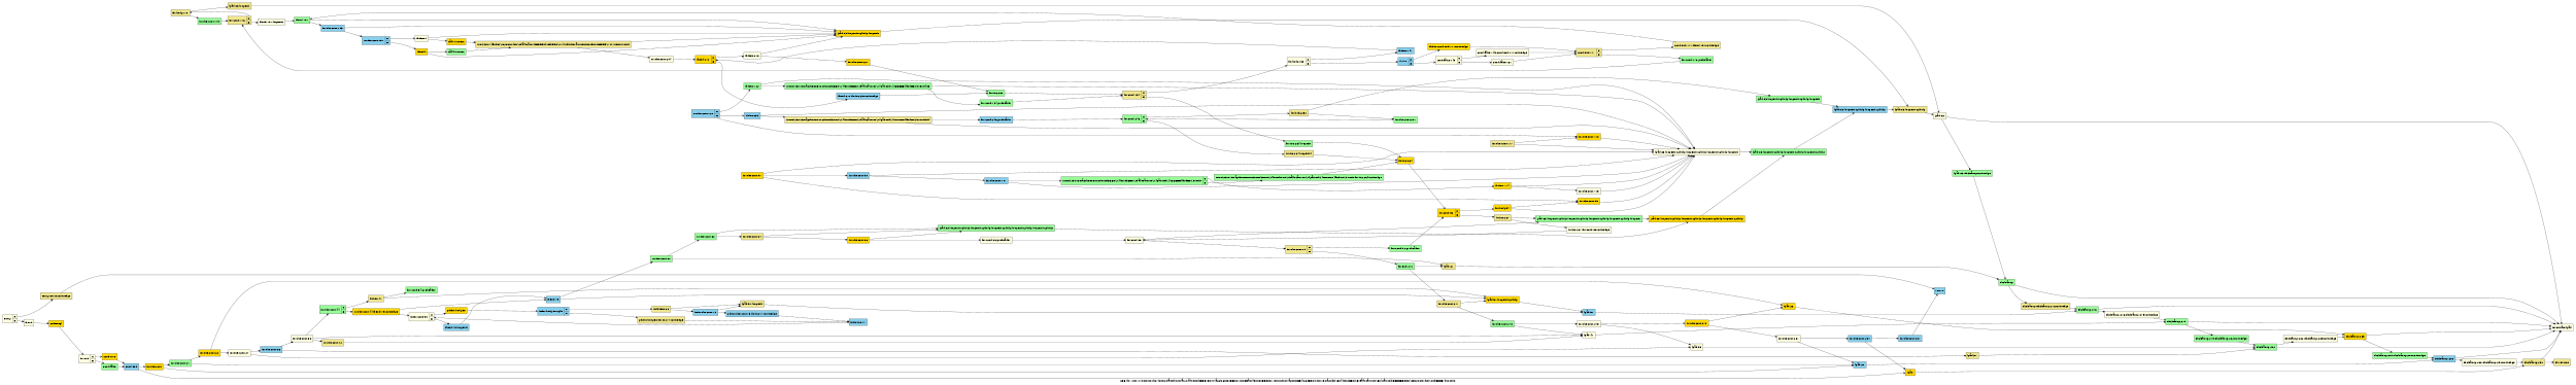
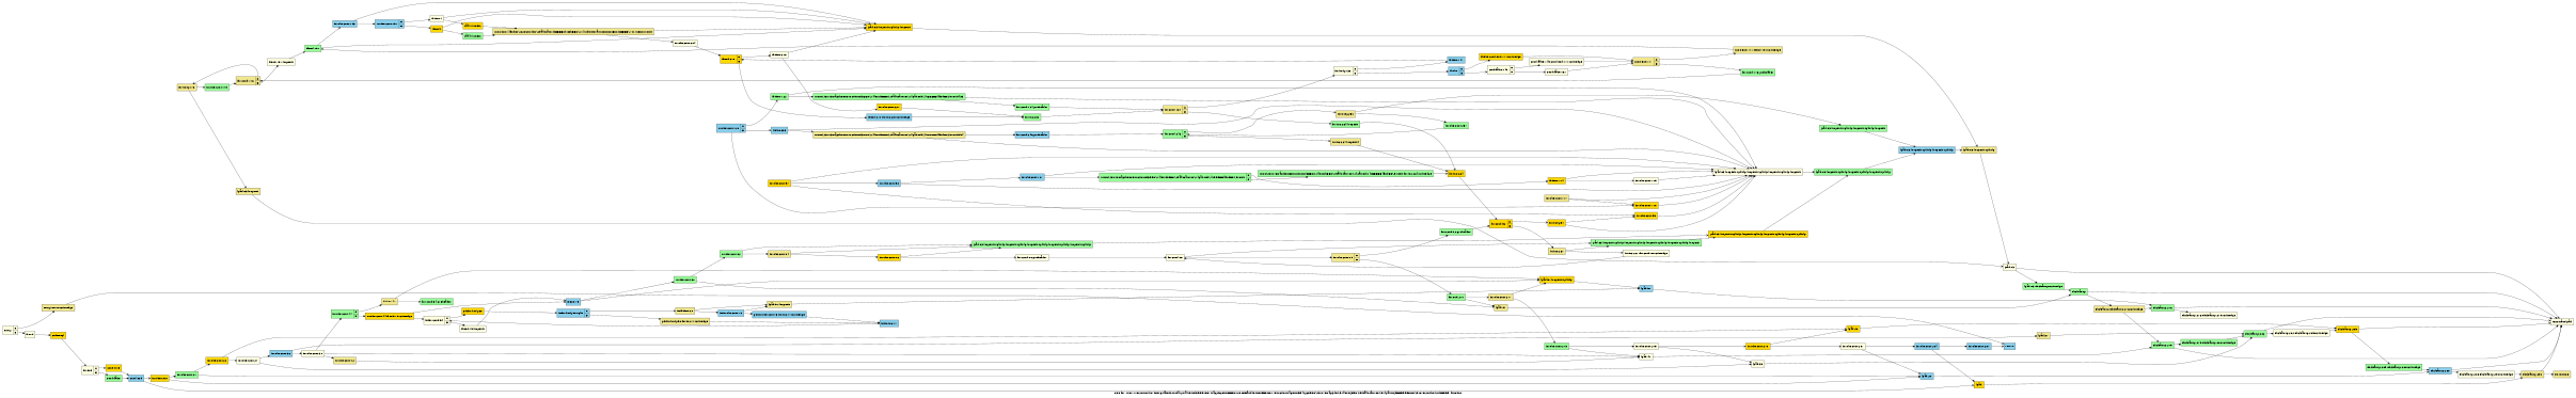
  digraph {
    label="CFG for '_ZN11VectorTools27interpolate_boundary_valuesILi3EEEvRK7MappingIXT_EERK10DoFHandlerIXT_EERKN11FunctionMapIXT_EE4typeERNSt3__13mapIjdNSE_4lessIjEENSE_9allocatorINSE_4pairIKjdEEEEEERKNSE_6vectorIbNSI_IbEEEE' function"
    rankdir=LR
    node [fillcolor=palegreen shape=record style=filled]
    edge [arrowhead=diamond]
    n1 [fillcolor=lightyellow label="{entry|{<s0>T|<s1>F}}"]
    n2 [fillcolor=khaki label="{entry.return_crit_edge}"]
    n3 [fillcolor=lightyellow label="{if.end}"]
    n4 [fillcolor=skyblue label="{return}"]
    n5 [fillcolor=gold label="{codeRepl}"]
    n6 [fillcolor=lightyellow label="{for.end|{<s0>T|<s1>F}}"]
    n7 [fillcolor=gold label="{cond.true}"]
    n8 [label="{cond.false}"]
    n9 [fillcolor=skyblue label="{cond.end}"]
    n10 [fillcolor=gold label="{invoke.cont}"]
    n11 [fillcolor=gold label="{lpad}"]
    n12 [label="{invoke.cont.21}"]
    n13 [fillcolor=skyblue label="{lpad.20}"]
    n14 [fillcolor=khaki label="{ehcleanup.290}"]
    n15 [fillcolor=gold label="{invoke.cont.22}"]
    n16 [fillcolor=skyblue label="{ehcleanup.288}"]
    n17 [fillcolor=lightyellow label="{terminate.lpad}"]
    n18 [fillcolor=khaki label="{eh.resume}"]
    n19 [fillcolor=lightyellow label="{invoke.cont.27}"]
    n20 [fillcolor=gold label="{lpad.26}"]
    n21 [fillcolor=lightyellow label="{ehcleanup.288.ehcleanup.290_crit_edge}"]
    n22 [fillcolor=skyblue label="{invoke.cont.36}"]
    n23 [fillcolor=lightyellow label="{lpad.33}"]
    n24 [fillcolor=gold label="{ehcleanup.285}"]
    n25 [fillcolor=lightyellow label="{invoke.cont.38}"]
    n26 [fillcolor=khaki label="{lpad.37}"]
    n27 [label="{ehcleanup.282}"]
    n28 [label="{ehcleanup.285.ehcleanup.288_crit_edge}"]
    n29 [fillcolor=khaki label="{invoke.cont.42}"]
    n30 [fillcolor=lightyellow label="{lpad.41}"]
    n31 [label="{invoke.cont.44|{<s0>T|<s1>F}}"]
    n32 [fillcolor=lightyellow label="{ehcleanup.282.ehcleanup.285_crit_edge}"]
    n33 [label="{ehcleanup.279}"]
    n34 [fillcolor=khaki label="{if.then.47}"]
    n35 [fillcolor=gold label="{invoke.cont.44.if.end.79_crit_edge}"]
    n36 [label="{ehcleanup.279.ehcleanup.282_crit_edge}"]
    n37 [label="{for.cond.54.preheader}"]
    n38 [fillcolor=gold label="{lpad.51.loopexit.split-lp}"]
    n39 [fillcolor=skyblue label="{if.end.79}"]
    n40 [fillcolor=lightyellow label="{it_for.cond.54|{<s0>T|<s1>F}}"]
    n41 [fillcolor=skyblue label="{lpad.51}"]
    n42 [label="{invoke.cont.80}"]
    n43 [label="{invoke.cont.82}"]
    n44 [fillcolor=khaki label="{lpad.81}"]
    n45 [fillcolor=gold label="{pd_for.body.58}"]
-   n46 [fillcolor=skyblue label="{if.end.79.loopexit}"]
+   n46 [fillcolor=lightyellow label="{if.end.79.loopexit}"]
    n47 [label="{ehcleanup.276}"]
    n48 [fillcolor=skyblue label="{it_for.body.58.split|{<s0>T|<s1>F}}"]
    n49 [fillcolor=khaki label="{it_if.then.68}"]
    n50 [fillcolor=khaki label="{pd_for.body.58.for.inc.77_crit_edge}"]
    n51 [fillcolor=skyblue label="{it_invoke.cont.73}"]
    n52 [fillcolor=khaki label="{lpad.51.loopexit}"]
    n53 [fillcolor=skyblue label="{it_for.inc.77}"]
    n54 [fillcolor=skyblue label="{pd_invoke.cont.73.for.inc.77_crit_edge}"]
    n55 [fillcolor=lightyellow label="{ehcleanup.276.ehcleanup.279_crit_edge}"]
    n56 [fillcolor=khaki label="{invoke.cont.84}"]
    n57 [label="{lpad.83.loopexit.split-lp.loopexit.split-lp.loopexit.split-lp.loopexit.split-lp.loopexit.split-lp}"]
    n58 [label="{ehcleanup}"]
    n59 [fillcolor=gold label="{invoke.cont.86}"]
    n60 [fillcolor=gold label="{lpad.83.loopexit.split-lp.loopexit.split-lp.loopexit.split-lp.loopexit.split-lp}"]
    n61 [fillcolor=khaki label="{ehcleanup.ehcleanup.276_crit_edge}"]
    n62 [fillcolor=lightyellow label="{for.cond.88.preheader}"]
    n63 [label="{lpad.83.loopexit.split-lp.loopexit.split-lp.loopexit.split-lp}"]
    n64 [fillcolor=lightyellow label="{for.cond.88}"]
    n65 [fillcolor=khaki label="{invoke.cont.89|{<s0>T|<s1>F}}"]
    n66 [label="{lpad.83.loopexit.split-lp.loopexit.split-lp.loopexit.split-lp.loopexit.split-lp.loopexit}"]
    n67 [label="{for.cond.92.preheader}"]
    n68 [label="{for.end.270}"]
    n69 [fillcolor=gold label="{for.cond.92|{<s0>T|<s1>F}}"]
    n70 [fillcolor=khaki label="{invoke.cont.271}"]
    n71 [fillcolor=gold label="{for.body.94}"]
    n72 [fillcolor=khaki label="{for.inc.267}"]
    n73 [label="{invoke.cont.273}"]
    n74 [fillcolor=gold label="{invoke.cont.95}"]
    n75 [fillcolor=lightyellow label="{lpad.83.loopexit.split-lp.loopexit.split-lp.loopexit.split-lp.loopexit}"]
    n76 [fillcolor=lightyellow label="{for.inc.267.for.cond.88_crit_edge}"]
    n77 [fillcolor=gold label="{invoke.cont.97}"]
    n78 [fillcolor=skyblue label="{invoke.cont.98}"]
    n79 [fillcolor=skyblue label="{lpad.83.loopexit.split-lp.loopexit.split-lp}"]
    n80 [fillcolor=skyblue label="{invoke.cont.101}"]
    n81 [label="{_ZNKSt3__13mapIhPK8FunctionILi3EENS_4lessIhEENS_9allocatorINS_4pairIKhS4_EEEEE4findERS9_.exit|{<s0>T|<s1>F}}"]
    n82 [fillcolor=gold label="{if.then.114}"]
    n83 [label="{_ZNKSt3__13mapIhPK8FunctionILi3EENS_4lessIhEENS_9allocatorINS_4pairIKhS4_EEEEE4findERS9_.exit.for.inc.264_crit_edge}"]
    n84 [fillcolor=lightyellow label="{invoke.cont.115}"]
    n85 [fillcolor=gold label="{for.inc.264}"]
    n86 [fillcolor=khaki label="{invoke.cont.117}"]
    n87 [fillcolor=gold label="{invoke.cont.118}"]
    n88 [fillcolor=skyblue label="{invoke.cont.120|{<s0>T|<s1>F}}"]
    n89 [label="{if.then.122}"]
    n90 [fillcolor=skyblue label="{if.else.233}"]
    n91 [label="{_ZNKSt3__13mapIhPK8FunctionILi3EENS_4lessIhEENS_9allocatorINS_4pairIKhS4_EEEEE4findERS9_.exit433}"]
    n92 [fillcolor=khaki label="{_ZNKSt3__13mapIhPK8FunctionILi3EENS_4lessIhEENS_9allocatorINS_4pairIKhS4_EEEEE4findERS9_.exit554}"]
    n93 [label="{for.cond.134.preheader}"]
    n94 [fillcolor=skyblue label="{for.cond.246.preheader}"]
    n95 [fillcolor=khaki label="{for.cond.134|{<s0>T|<s1>F}}"]
    n96 [fillcolor=lightyellow label="{for.body.138|{<s0>T|<s1>F}}"]
    n97 [label="{for.inc.264.loopexit}"]
    n98 [fillcolor=skyblue label="{if.then.141}"]
    n99 [fillcolor=skyblue label="{if.else|{<s0>T|<s1>F}}"]
    n100 [fillcolor=gold label="{if.end.210|{<s0>T|<s1>F}}"]
    n101 [fillcolor=gold label="{if.else.cond.end.171_crit_edge}"]
    n102 [fillcolor=lightyellow label="{cond.false.149|{<s0>T|<s1>F}}"]
    n103 [fillcolor=lightyellow label="{if.then.218}"]
    n104 [fillcolor=skyblue label="{if.end.210.for.inc.230_crit_edge}"]
    n105 [fillcolor=khaki label="{cond.end.171|{<s0>T|<s1>F}}"]
    n106 [fillcolor=lightyellow label="{cond.false.149.cond.end.171_crit_edge}"]
    n107 [fillcolor=lightyellow label="{cond.false.161}"]
    n108 [fillcolor=gold label="{lpad.83.loopexit.split-lp.loopexit}"]
    n109 [fillcolor=gold label="{invoke.cont.227}"]
    n110 [label="{for.inc.230}"]
    n111 [fillcolor=khaki label="{lpad.83.loopexit}"]
    n112 [fillcolor=lightyellow label="{lpad.83}"]
    n113 [label="{lpad.83.ehcleanup_crit_edge}"]
    n114 [fillcolor=khaki label="{lpad.83.loopexit.split-lp}"]
    n115 [label="{lpad.83.loopexit.split-lp.loopexit.split-lp.loopexit}"]
    n116 [fillcolor=khaki label="{cond.end.171.if.end.191_crit_edge}"]
    n117 [label="{for.cond.176.preheader}"]
    n118 [label="{if.end.191}"]
    n119 [fillcolor=khaki label="{for.cond.176|{<s0>T|<s1>F}}"]
    n120 [fillcolor=skyblue label="{invoke.cont.193}"]
    n121 [fillcolor=khaki label="{for.body.178}"]
    n122 [fillcolor=lightyellow label="{if.end.191.loopexit}"]
    n123 [fillcolor=skyblue label="{invoke.cont.197|{<s0>T|<s1>F}}"]
    n124 [label="{invoke.cont.179}"]
    n125 [fillcolor=lightyellow label="{if.then.i}"]
    n126 [fillcolor=gold label="{if.end.i}"]
    n127 [fillcolor=gold label="{call1.i.noexc}"]
    n128 [label="{call4.i.noexc}"]
    n129 [fillcolor=khaki label="{_ZNSt3__14findINS_6vectorIbNS_9allocatorIbEEEELb1EbEENS_14__bit_iteratorIT_XT0_EXLi0EEEES7_S7_RKT1_.exit}"]
    n130 [fillcolor=lightyellow label="{invoke.cont.204}"]
    n131 [label="{for.cond.246|{<s0>T|<s1>F}}"]
    n132 [fillcolor=khaki label="{for.body.250}"]
    n133 [fillcolor=khaki label="{for.inc.264.loopexit4}"]
    n134 [label="{invoke.cont.257}"]
    n135 [fillcolor=lightyellow label="{invoke.cont.275}"]
    n136 [fillcolor=gold label="{invoke.cont.278}"]
    n137 [fillcolor=lightyellow label="{invoke.cont.281}"]
    n138 [fillcolor=skyblue label="{invoke.cont.284}"]
    n139 [fillcolor=skyblue label="{invoke.cont.287}"]
    n1 -> n2 [tailport=s0]
    n1 -> n3 [tailport=s1]
    n2 -> n4 [arrowhead=vee]
    n3 -> n5
    n5 -> n6 [arrowhead=vee]
    n6 -> n7 [arrowhead=vee tailport=s0]
    n6 -> n8 [arrowhead=vee tailport=s1]
    n7 -> n9 [arrowhead=vee]
    n8 -> n9
    n9 -> n10 [arrowhead=vee]
    n9 -> n11 [arrowhead=vee]
    n10 -> n12
    n10 -> n13 [arrowhead=vee]
    n11 -> n14 [arrowhead=vee]
    n12 -> n13 [arrowhead=vee]
    n12 -> n15 [arrowhead=vee]
    n13 -> n16 [arrowhead=vee]
    n14 -> n17
    n14 -> n18
    n15 -> n19 [arrowhead=vee]
    n15 -> n20 [arrowhead=vee]
    n16 -> n17
    n16 -> n21 [arrowhead=vee]
    n19 -> n22
    n19 -> n23
    n20 -> n24
    n21 -> n14 [arrowhead=vee]
    n22 -> n25
    n22 -> n26
    n23 -> n27
    n24 -> n17 [arrowhead=vee]
    n24 -> n28 [arrowhead=vee]
    n25 -> n29
    n25 -> n30
    n25 -> n31
    n26 -> n27
    n27 -> n17 [arrowhead=vee]
    n27 -> n32
    n28 -> n16
    n29 -> n30 [arrowhead=vee]
    n30 -> n33
    n31 -> n34 [tailport=s0]
    n31 -> n35 [tailport=s1]
    n32 -> n24 [arrowhead=vee]
    n33 -> n17
    n33 -> n36
    n34 -> n37 [arrowhead=vee]
    n34 -> n38 [arrowhead=vee]
    n35 -> n39
    n35 -> n40 [arrowhead=vee]
    n36 -> n27 [arrowhead=vee]
    n38 -> n41 [arrowhead=vee]
    n39 -> n38
    n39 -> n42
    n40 -> n45 [tailport=s0]
    n40 -> n46 [tailport=s1]
    n41 -> n47
    n42 -> n43 [arrowhead=vee]
    n42 -> n44 [arrowhead=vee]
    n43 -> n56
    n43 -> n57
    n44 -> n58
    n45 -> n48 [arrowhead=vee]
    n46 -> n39 [arrowhead=vee]
    n47 -> n17
    n47 -> n55
    n48 -> n49 [arrowhead=vee tailport=s0]
    n48 -> n50 [arrowhead=vee tailport=s1]
    n49 -> n51
    n49 -> n52
    n50 -> n53
    n51 -> n52
    n51 -> n54
    n52 -> n41
    n53 -> n40 [arrowhead=vee]
    n54 -> n53
-   n55 -> n33 [arrowhead=vee]
+   n61 -> n33 [arrowhead=vee]
    n56 -> n57 [arrowhead=vee]
    n56 -> n59
    n57 -> n60 [arrowhead=vee]
    n58 -> n17
    n58 -> n61
    n59 -> n57
    n59 -> n62 [arrowhead=vee]
    n60 -> n63 [arrowhead=vee]
    n61 -> n47 [arrowhead=vee]
    n62 -> n64
    n63 -> n79 [arrowhead=vee]
    n64 -> n65
    n64 -> n66 [arrowhead=vee]
    n65 -> n67 [tailport=s0]
    n65 -> n68 [arrowhead=vee tailport=s1]
    n66 -> n60 [arrowhead=vee]
    n67 -> n69
    n68 -> n44
    n68 -> n70 [arrowhead=vee]
    n69 -> n71 [arrowhead=vee tailport=s0]
    n69 -> n72 [tailport=s1]
    n70 -> n38
    n70 -> n73 [arrowhead=vee]
    n71 -> n74
    n71 -> n75
    n72 -> n66
    n72 -> n76 [arrowhead=vee]
    n73 -> n30 [arrowhead=vee]
    n73 -> n135
    n74 -> n75 [arrowhead=vee]
    n75 -> n63
    n76 -> n64
    n77 -> n74
    n77 -> n75
    n77 -> n78
    n78 -> n75
    n78 -> n80 [arrowhead=vee]
    n79 -> n114 [arrowhead=vee]
    n80 -> n75
    n80 -> n81 [arrowhead=vee]
    n81 -> n82 [tailport=s0]
    n81 -> n83 [tailport=s1]
    n82 -> n75 [arrowhead=vee]
    n82 -> n84 [arrowhead=vee]
    n83 -> n85 [arrowhead=vee]
    n84 -> n75
    n85 -> n69 [arrowhead=vee]
    n86 -> n75
    n86 -> n87 [arrowhead=vee]
    n87 -> n75
    n88 -> n87
    n88 -> n89 [arrowhead=vee tailport=s0]
    n88 -> n90 [arrowhead=vee tailport=s1]
    n89 -> n75
    n89 -> n91
    n90 -> n75 [arrowhead=vee]
    n90 -> n92 [arrowhead=vee]
    n91 -> n75 [arrowhead=vee]
    n91 -> n93
    n92 -> n75 [arrowhead=vee]
    n92 -> n94
    n93 -> n95
    n94 -> n131
    n95 -> n96 [arrowhead=vee tailport=s0]
    n95 -> n97 [arrowhead=vee tailport=s1]
    n96 -> n98 [tailport=s0]
    n96 -> n99 [tailport=s1]
    n97 -> n85 [arrowhead=vee]
    n98 -> n100
    n99 -> n101 [tailport=s0]
    n99 -> n102 [arrowhead=vee tailport=s1]
    n100 -> n103 [tailport=s0]
    n100 -> n104 [tailport=s1]
    n101 -> n105 [arrowhead=vee]
    n102 -> n106 [tailport=s0]
    n102 -> n107 [arrowhead=vee tailport=s1]
    n103 -> n108
    n103 -> n109 [arrowhead=vee]
    n104 -> n110
    n105 -> n116 [arrowhead=vee tailport=s0]
    n105 -> n117 [arrowhead=vee tailport=s1]
    n106 -> n105
    n107 -> n105 [arrowhead=vee]
    n108 -> n114 [arrowhead=vee]
    n109 -> n110 [arrowhead=vee]
    n110 -> n95 [arrowhead=vee]
    n111 -> n112 [arrowhead=vee]
    n112 -> n17 [arrowhead=vee]
    n112 -> n113
    n113 -> n58 [arrowhead=vee]
    n114 -> n112 [arrowhead=vee]
    n115 -> n79 [arrowhead=vee]
    n116 -> n118 [arrowhead=vee]
    n117 -> n119
    n118 -> n108
    n118 -> n120 [arrowhead=vee]
    n119 -> n121 [arrowhead=vee tailport=s0]
    n119 -> n122 [tailport=s1]
    n120 -> n108
    n120 -> n123
    n121 -> n111 [arrowhead=vee]
    n121 -> n124 [arrowhead=vee]
    n122 -> n118 [arrowhead=vee]
    n123 -> n125 [arrowhead=vee tailport=s0]
    n123 -> n126 [arrowhead=vee tailport=s1]
    n124 -> n119
    n125 -> n108 [arrowhead=vee]
    n125 -> n127 [arrowhead=vee]
    n126 -> n108
    n126 -> n128 [arrowhead=vee]
    n127 -> n129
    n128 -> n129
    n129 -> n108
    n129 -> n130 [arrowhead=vee]
    n130 -> n100
    n131 -> n132 [arrowhead=vee tailport=s0]
    n131 -> n133 [arrowhead=vee tailport=s1]
    n132 -> n115
    n132 -> n134
    n133 -> n85
    n134 -> n131 [arrowhead=vee]
    n135 -> n23 [arrowhead=vee]
    n135 -> n136 [arrowhead=vee]
    n136 -> n20
    n136 -> n137 [arrowhead=vee]
    n137 -> n13 [arrowhead=vee]
    n137 -> n138
    n138 -> n11
    n138 -> n139
    n139 -> n4 [arrowhead=vee]
  }
